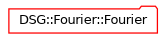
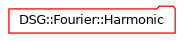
  digraph {
    rankdir=LR
-   n1 [color=red fillcolor=white fontname=Helvetica fontsize=10 height=0.2 label="DSG::Fourier::Fourier" shape=folder style=filled width=0.4]
+   n1 [color=red fillcolor=white fontname=Helvetica fontsize=10 height=0.2 label="DSG::Fourier::Harmonic" shape=folder style=filled width=0.4]
  }
